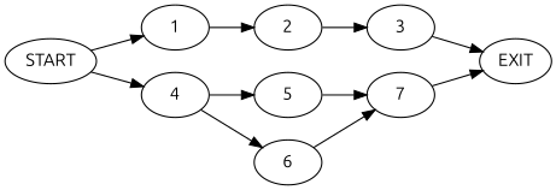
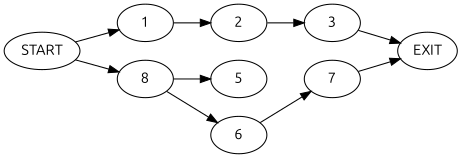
  digraph {
    fontname=Ubuntu
    rankdir=LR
    node [fontname=Ubuntu]
    edge [fontname=Ubuntu]
    n1 [label=START]
    1
-   4
+   4 [label=8]
    2
    5
    6
    n7 [label=EXIT]
    3
    7
    n1 -> 1
    n1 -> 4
    1 -> 2
    4 -> 5
    4 -> 6
    2 -> 3
-   5 -> 7
    6 -> 7
    3 -> n7
    7 -> n7
  }
